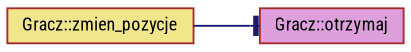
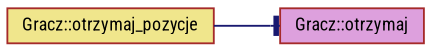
  digraph {
    rankdir=LR
    fontname="Roboto Condensed"
    node [color=brown fontname="Roboto Condensed" fontsize=10 shape=record style=filled]
-   n1 [fillcolor=khaki fontcolor=black height=0.2 label="Gracz::zmien_pozycje" width=0.4]
+   n1 [fillcolor=khaki fontcolor=black height=0.2 label="Gracz::otrzymaj_pozycje" width=0.4]
    n2 [fillcolor=plum height=0.2 label="Gracz::otrzymaj" width=0.4]
    n1 -> n2 [color=midnightblue fontname="Roboto Condensed" fontsize=10 labelfontname=Helvetica labelfontsize=10 style=solid arrowhead=tee]
  }
